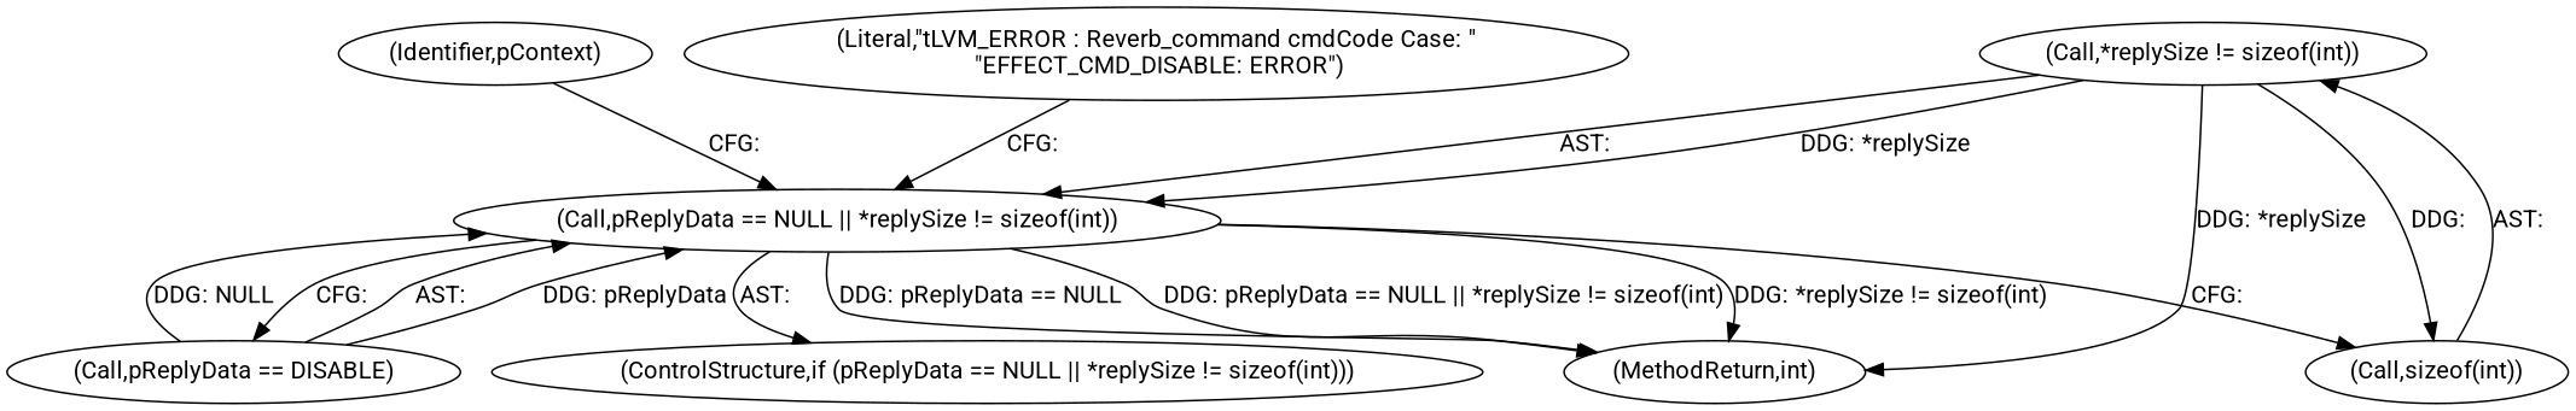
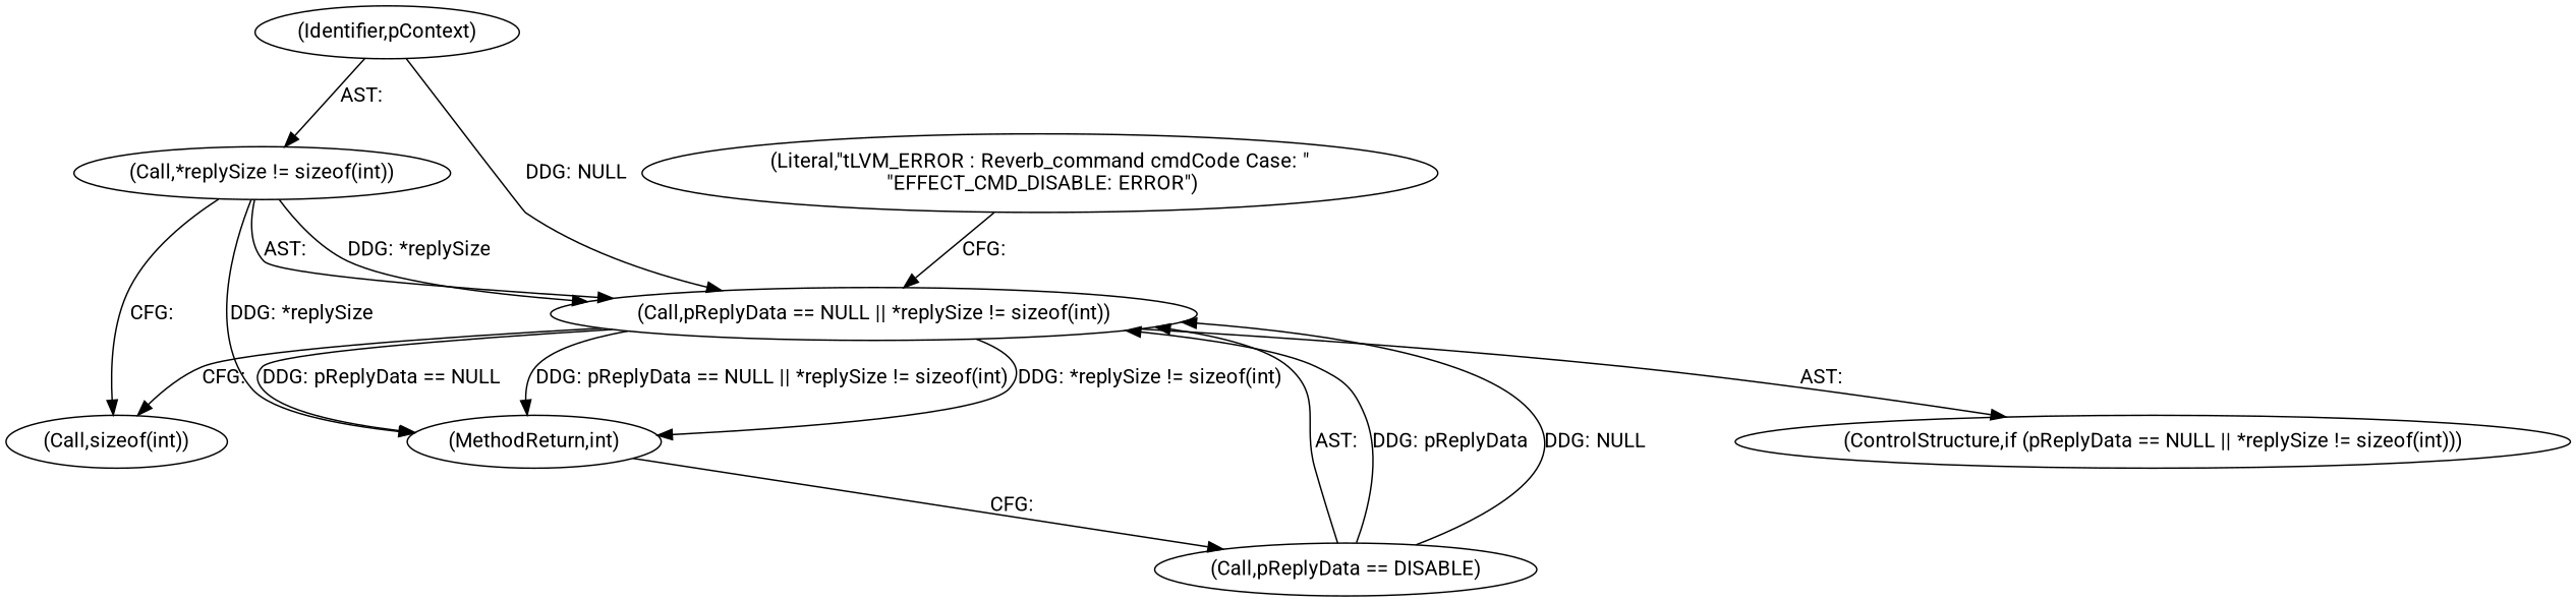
  digraph {
    fontname=Roboto
    node [fontname=Roboto]
    edge [fontname=Roboto]
    n1 [label="(Call,*replySize != sizeof(int))"]
    n2 [label="(Call,pReplyData == NULL || *replySize != sizeof(int))"]
    n3 [label="(Call,sizeof(int))"]
    n4 [label="(MethodReturn,int)"]
    n5 [label="(Call,pReplyData == DISABLE)"]
    n6 [label="(ControlStructure,if (pReplyData == NULL || *replySize != sizeof(int)))"]
    n7 [label="(Identifier,pContext)"]
    n8 [label="(Literal,\"\tLVM_ERROR : Reverb_command cmdCode Case: \"\n \"EFFECT_CMD_DISABLE: ERROR\")"]
    n1 -> n2 [label="AST: "]
    n1 -> n2 [label="DDG: *replySize"]
-   n1 -> n3 [label="DDG: "]
+   n1 -> n3 [label="CFG: "]
    n1 -> n4 [label="DDG: *replySize"]
    n2 -> n3 [label="CFG: "]
    n2 -> n4 [label="DDG: pReplyData == NULL"]
    n2 -> n4 [label="DDG: pReplyData == NULL || *replySize != sizeof(int)"]
    n2 -> n4 [label="DDG: *replySize != sizeof(int)"]
-   n2 -> n5 [label="CFG: "]
+   n4 -> n5 [label="CFG: "]
    n2 -> n6 [label="AST: "]
-   n3 -> n1 [label="AST: "]
+   n7 -> n1 [label="AST: "]
    n5 -> n2 [label="AST: "]
    n5 -> n2 [label="DDG: pReplyData"]
    n5 -> n2 [label="DDG: NULL"]
-   n7 -> n2 [label="CFG: "]
+   n7 -> n2 [label="DDG: NULL"]
    n8 -> n2 [label="CFG: "]
  }
